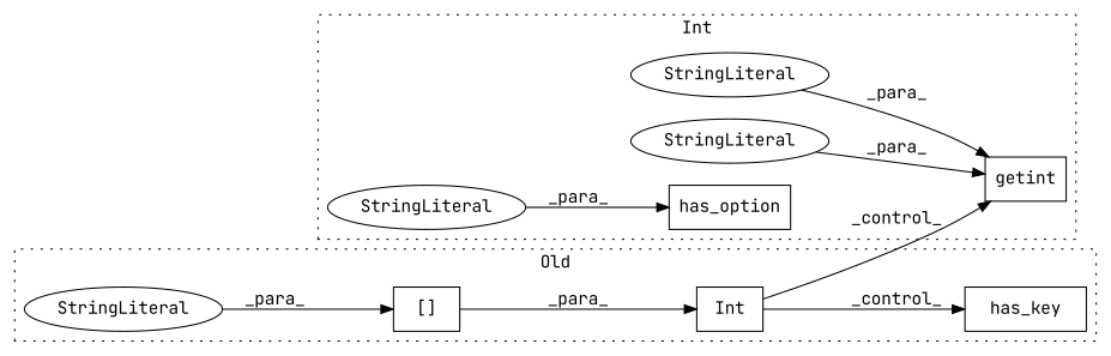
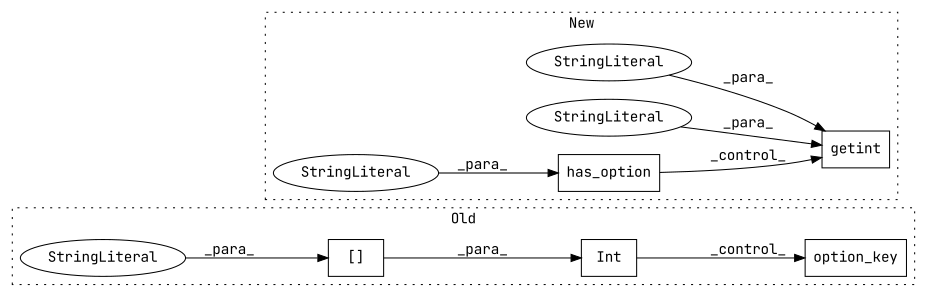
  digraph {
    fontname="JetBrains Mono"
    rankdir=LR
    node [a=32 fontname="JetBrains Mono" l="11,1" shape=box]
    edge [fontname="JetBrains Mono"]
    n1 [l="4,1" label=Int s="565,592"]
    n2 [a=2 label="[]" s="569,591"]
    n3 [a=45 l=11 label=StringLiteral s=580 shape=ellipse]
-   n4 [l="8,1" label=has_key s="521,540"]
+   n4 [l="8,1" label=option_key s="521,540"]
    n5 [l="7,1" label=getint s="638,661"]
    n6 [a=45 l=6 label=StringLiteral s=655 shape=ellipse]
    n7 [a=45 l=9 label=StringLiteral s=645 shape=ellipse]
    n8 [label=has_option s="582,609"]
    n9 [a=45 l=9 label=StringLiteral s=593 shape=ellipse]
    subgraph cluster_1 {
      label=Old
      style=dotted
      n1
      n2
      n3
      n4
    }
    subgraph cluster_2 {
-     label=Int
+     label=New
      style=dotted
      n5
      n6
      n7
      n8
      n9
    }
    n1 -> n4 [label=_control_]
    n2 -> n1 [label=_para_]
    n3 -> n2 [label=_para_]
    n6 -> n5 [label=_para_]
    n7 -> n5 [label=_para_]
-   n1 -> n5 [label=_control_]
+   n8 -> n5 [label=_control_]
    n9 -> n8 [label=_para_]
  }
